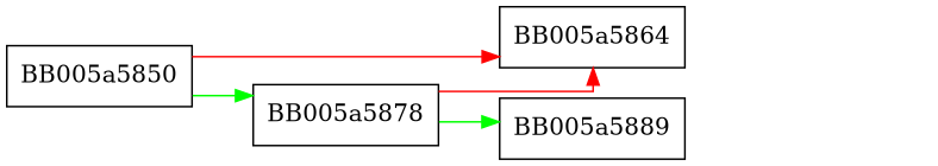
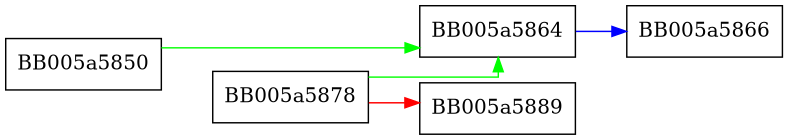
  digraph {
    rankdir=LR
    splines=ortho
    node [shape=box]
    edge [color=green]
    BB005a5850
    BB005a5878
    BB005a5864
    BB005a5889
-   BB005a5850 -> BB005a5878
-   BB005a5850 -> BB005a5864 [color=red]
-   BB005a5878 -> BB005a5864 [color=red]
-   BB005a5878 -> BB005a5889
+   BB005a5866
+   BB005a5850 -> BB005a5864
+   BB005a5878 -> BB005a5864
+   BB005a5878 -> BB005a5889 [color=red]
+   BB005a5864 -> BB005a5866 [color=blue]
  }
